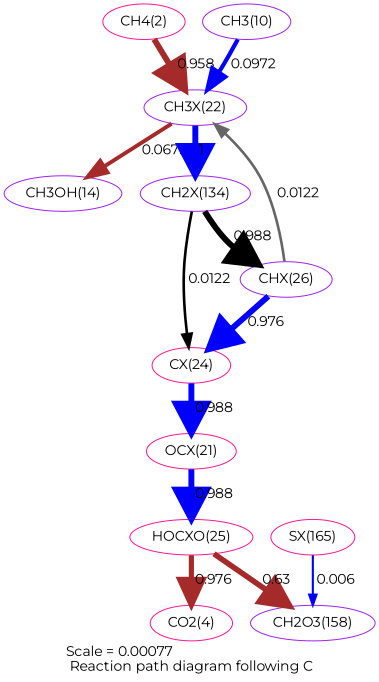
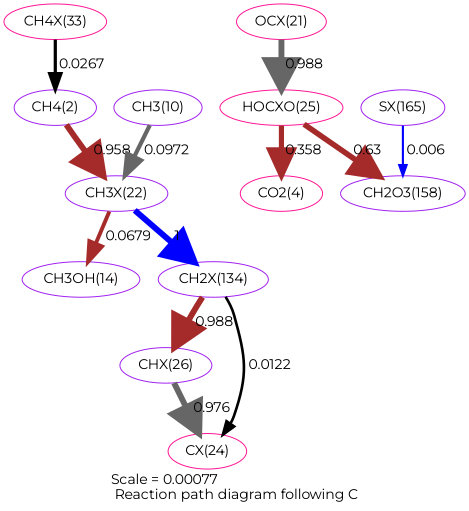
  digraph {
    fontname=Montserrat
    label="Scale = 0.00077\l Reaction path diagram following C"
    node [color=purple fontname=Montserrat]
    edge [arrowsize=3 color=brown fontname=Montserrat penwidth=5.99]
-   n2 [color=deeppink label="CH4(2)"]
+   n1 [color=deeppink label="CH4X(33)"]
+   n2 [label="CH4(2)"]
    n3 [label="CH3X(22)"]
    n4 [label="CH3OH(14)"]
    n5 [label="CH2X(134)"]
    n6 [label="CHX(26)"]
    n7 [color=deeppink label="CX(24)"]
    n8 [label="CH3(10)"]
    n9 [color=deeppink label="OCX(21)"]
    n10 [color=deeppink label="HOCXO(25)"]
    n11 [color=deeppink label="CO2(4)"]
    n12 [label="CH2O3(158)"]
-   n13 [color=deeppink label="SX(165)"]
+   n13 [label="SX(165)"]
+   n1 -> n2 [arrowsize=1.63 color=black label=" 0.0267" penwidth=3.26]
    n2 -> n3 [arrowsize=2.98 label=" 0.958" penwidth=5.97]
    n3 -> n4 [arrowsize=1.98 label=" 0.0679" penwidth=3.97]
    n3 -> n5 [color=blue label=" 1" penwidth=6]
-   n5 -> n6 [color=black label=" 0.988"]
+   n5 -> n6 [label=" 0.988"]
    n5 -> n7 [arrowsize=1.34 color=black label=" 0.0122" penwidth=2.67]
-   n6 -> n3 [arrowsize=1.34 color=gray40 label=" 0.0122" penwidth=2.67]
-   n6 -> n7 [arrowsize=2.99 color=blue label=" 0.976" penwidth=5.98]
-   n7 -> n9 [color=blue label=" 0.988"]
-   n8 -> n3 [arrowsize=2.12 color=blue label=" 0.0972" penwidth=4.24]
-   n9 -> n10 [color=blue label=" 0.988"]
-   n10 -> n11 [arrowsize=2.61 label=" 0.976" penwidth=5.22]
+   n6 -> n7 [arrowsize=2.99 color=gray40 label=" 0.976" penwidth=5.98]
+   n8 -> n3 [arrowsize=2.12 color=gray40 label=" 0.0972" penwidth=4.24]
+   n9 -> n10 [color=gray40 label=" 0.988"]
+   n10 -> n11 [arrowsize=2.61 label=" 0.358" penwidth=5.22]
    n10 -> n12 [arrowsize=2.83 label=" 0.63" penwidth=5.65]
    n13 -> n12 [arrowsize=1.07 color=blue label=" 0.006" penwidth=2.14]
  }
